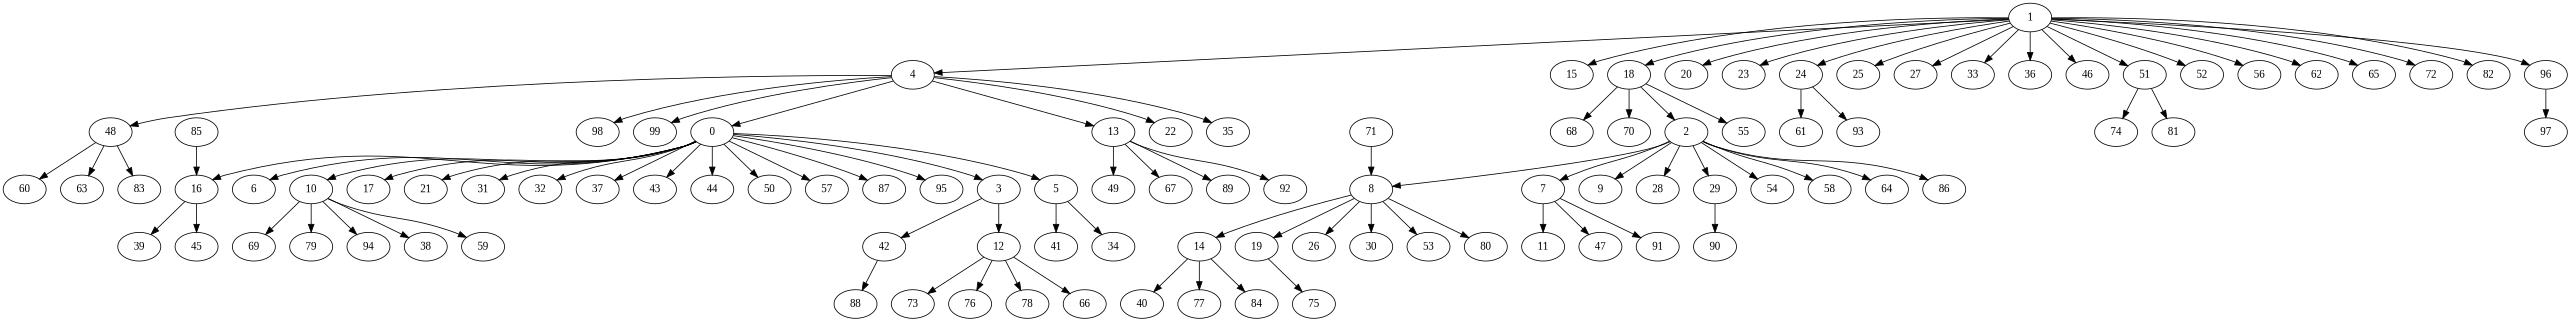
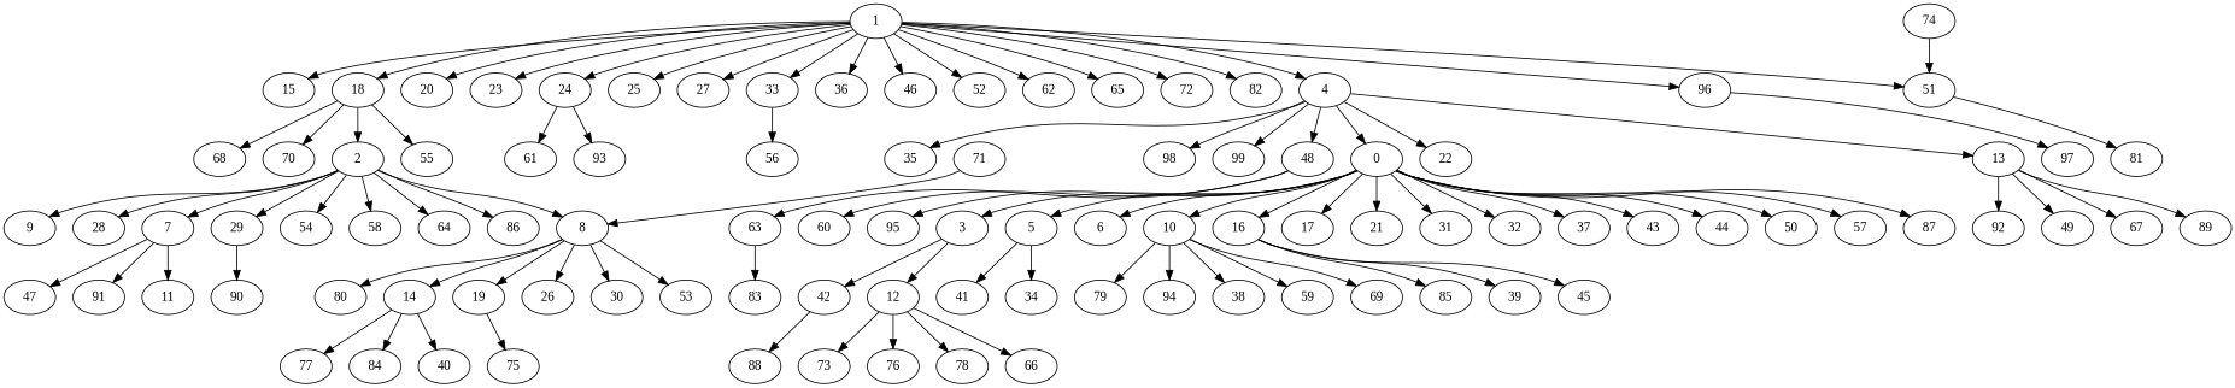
  digraph {
    fontname="Liberation Serif"
    node [fontname="Liberation Serif"]
    edge [fontname="Liberation Serif"]
    1
    4
    15
    18
    20
    23
    24
    25
    27
    33
    36
    46
    51
    52
    56
    62
    65
    72
    82
    96
    0
    13
    22
    35
    48
    98
    99
    2
    55
    68
    70
    61
    93
    74
    81
    97
    3
    5
    6
    10
    16
    17
    21
    31
    32
    37
    43
    44
    50
    57
    87
    95
    49
    67
    89
    92
    60
    63
    83
    7
    8
    9
    28
    29
    54
    58
    64
    86
    12
    42
    34
    41
    38
    59
    69
    79
    94
    39
    45
    85
    11
    47
    91
    14
    19
    26
    30
    53
    80
    90
    66
    73
    76
    78
    88
    40
    77
    84
    75
    71
    1 -> 4
    1 -> 15
    1 -> 18
    1 -> 20
    1 -> 23
    1 -> 24
    1 -> 25
    1 -> 27
    1 -> 33
    1 -> 36
    1 -> 46
    1 -> 51
    1 -> 52
-   1 -> 56
+   33 -> 56
    1 -> 62
    1 -> 65
    1 -> 72
    1 -> 82
    1 -> 96
    4 -> 0
    4 -> 13
    4 -> 22
    4 -> 35
    4 -> 48
    4 -> 98
    4 -> 99
    18 -> 2
    18 -> 55
    18 -> 68
    18 -> 70
    24 -> 61
    24 -> 93
-   51 -> 74
+   74 -> 51
    51 -> 81
    96 -> 97
    0 -> 3
    0 -> 5
    0 -> 6
    0 -> 10
    0 -> 16
    0 -> 17
    0 -> 21
    0 -> 31
    0 -> 32
    0 -> 37
    0 -> 43
    0 -> 44
    0 -> 50
    0 -> 57
    0 -> 87
    0 -> 95
    13 -> 49
    13 -> 67
    13 -> 89
    13 -> 92
    48 -> 60
    48 -> 63
-   48 -> 83
+   63 -> 83
    2 -> 7
    2 -> 8
    2 -> 9
    2 -> 28
    2 -> 29
    2 -> 54
    2 -> 58
    2 -> 64
    2 -> 86
    3 -> 12
    3 -> 42
    5 -> 34
    5 -> 41
    10 -> 38
    10 -> 59
    10 -> 69
    10 -> 79
    10 -> 94
    16 -> 39
    16 -> 45
-   85 -> 16
+   16 -> 85
    7 -> 11
    7 -> 47
    7 -> 91
    8 -> 14
    8 -> 19
    8 -> 26
    8 -> 30
    8 -> 53
    8 -> 80
    29 -> 90
    12 -> 66
    12 -> 73
    12 -> 76
    12 -> 78
    42 -> 88
    14 -> 40
    14 -> 77
    14 -> 84
    19 -> 75
    71 -> 8
  }
